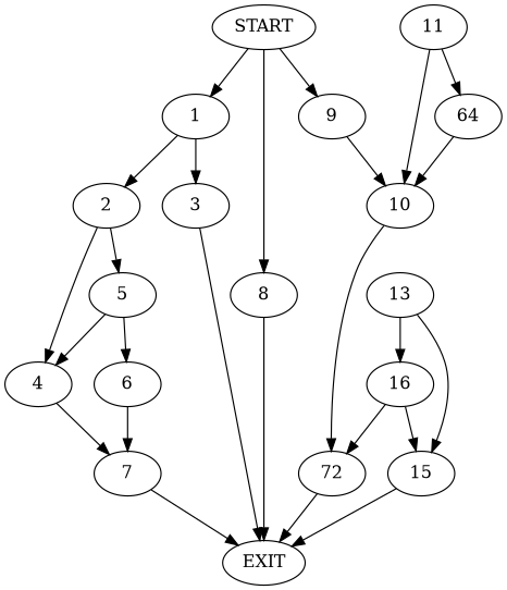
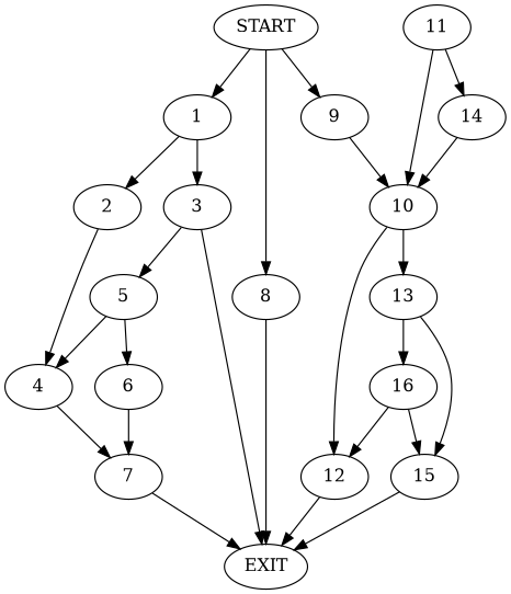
  digraph {
    n1 [label=START]
    1
    8
    9
    2
    3
    n7 [label=EXIT]
    10
    4
    5
    7
    6
-   12 [label=72]
+   12
    13
    11
-   14 [label=64]
+   14
    15
    16
    n1 -> 1
    n1 -> 8
    n1 -> 9
    1 -> 2
    1 -> 3
    8 -> n7
    9 -> 10
    2 -> 4
-   2 -> 5
+   3 -> 5
    3 -> n7
    10 -> 12
+   10 -> 13
    4 -> 7
    5 -> 4
    5 -> 6
    7 -> n7
    6 -> 7
    12 -> n7
    13 -> 15
    13 -> 16
    11 -> 10
    11 -> 14
    14 -> 10
    15 -> n7
    16 -> 12
    16 -> 15
  }
